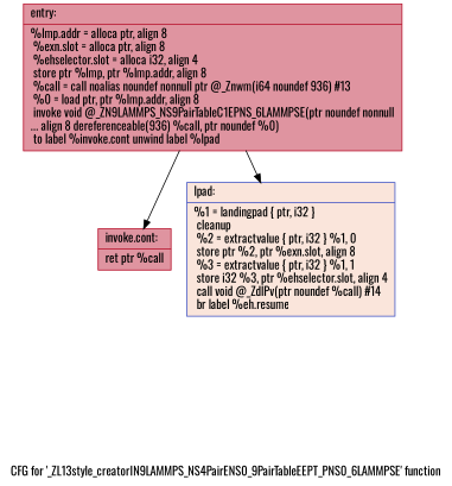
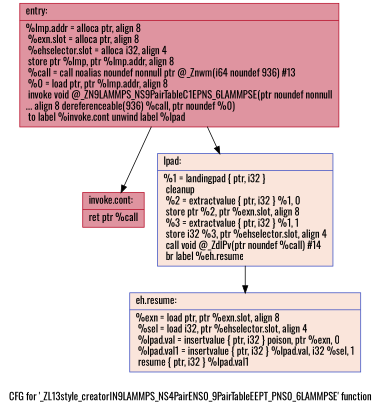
  digraph {
    label="CFG for '_ZL13style_creatorIN9LAMMPS_NS4PairENS0_9PairTableEEPT_PNS0_6LAMMPSE' function"
    fontname=Oswald
    node [color="#b70d28ff" fillcolor="#b70d2870" fontname=Oswald shape=record style=filled]
    edge [fontname=Oswald]
    n1 [label="{entry:\l|  %lmp.addr = alloca ptr, align 8\l  %exn.slot = alloca ptr, align 8\l  %ehselector.slot = alloca i32, align 4\l  store ptr %lmp, ptr %lmp.addr, align 8\l  %call = call noalias noundef nonnull ptr @_Znwm(i64 noundef 936) #13\l  %0 = load ptr, ptr %lmp.addr, align 8\l  invoke void @_ZN9LAMMPS_NS9PairTableC1EPNS_6LAMMPSE(ptr noundef nonnull\l... align 8 dereferenceable(936) %call, ptr noundef %0)\l          to label %invoke.cont unwind label %lpad\l}"]
    n2 [label="{invoke.cont:\l|  ret ptr %call\l}"]
    n3 [color="#3d50c3ff" fillcolor="#f4c5ad70" label="{lpad:\l|  %1 = landingpad \{ ptr, i32 \}\l          cleanup\l  %2 = extractvalue \{ ptr, i32 \} %1, 0\l  store ptr %2, ptr %exn.slot, align 8\l  %3 = extractvalue \{ ptr, i32 \} %1, 1\l  store i32 %3, ptr %ehselector.slot, align 4\l  call void @_ZdlPv(ptr noundef %call) #14\l  br label %eh.resume\l}"]
+   n4 [color="#3d50c3ff" fillcolor="#f4c5ad70" label="{eh.resume:\l|  %exn = load ptr, ptr %exn.slot, align 8\l  %sel = load i32, ptr %ehselector.slot, align 4\l  %lpad.val = insertvalue \{ ptr, i32 \} poison, ptr %exn, 0\l  %lpad.val1 = insertvalue \{ ptr, i32 \} %lpad.val, i32 %sel, 1\l  resume \{ ptr, i32 \} %lpad.val1\l}"]
    n1 -> n2
    n1 -> n3
+   n3 -> n4
  }
